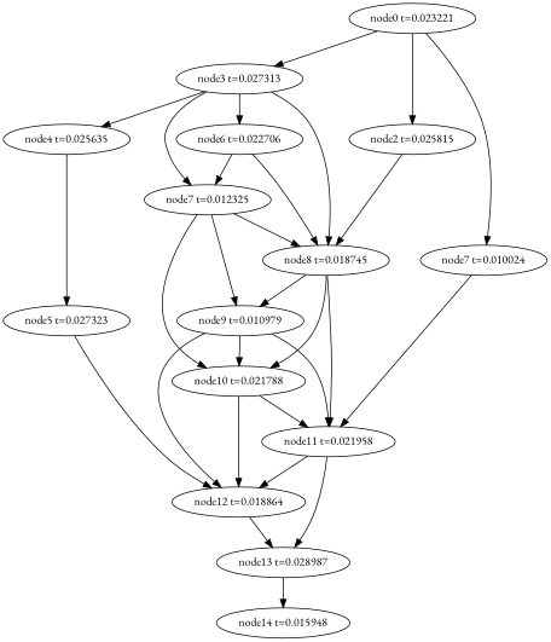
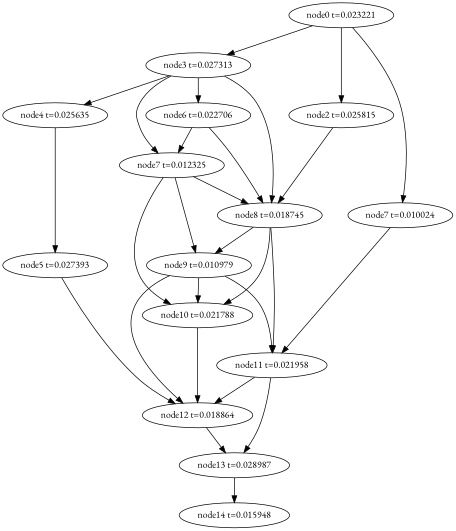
  digraph {
    fontname="EB Garamond"
    node [fontname="EB Garamond"]
    edge [fontname="EB Garamond"]
    n1 [label="node14 t=0.015948"]
    n2 [label="node13 t=0.028987"]
    n3 [label="node12 t=0.018864"]
    n4 [label="node11 t=0.021958"]
    n5 [label="node10 t=0.021788"]
    n6 [label="node9 t=0.010979"]
    n7 [label="node8 t=0.018745"]
    n8 [label="node7 t=0.012325"]
    n9 [label="node6 t=0.022706"]
-   n10 [label="node5 t=0.027323"]
+   n10 [label="node5 t=0.027393"]
    n11 [label="node4 t=0.025635"]
    n12 [label="node3 t=0.027313"]
    n13 [label="node2 t=0.025815"]
    n14 [label="node7 t=0.010024"]
    n15 [label="node0 t=0.023221"]
    n2 -> n1
    n3 -> n2
    n4 -> n2
    n4 -> n3
    n5 -> n3
-   n5 -> n4
    n6 -> n3
    n6 -> n4
    n6 -> n5
    n7 -> n4
    n7 -> n5
    n7 -> n6
    n8 -> n5
    n8 -> n6
    n8 -> n7
    n9 -> n7
    n9 -> n8
    n10 -> n3
    n11 -> n10
    n12 -> n7
    n12 -> n8
    n12 -> n9
    n12 -> n11
    n13 -> n7
    n14 -> n4
    n15 -> n12
    n15 -> n13
    n15 -> n14
  }
